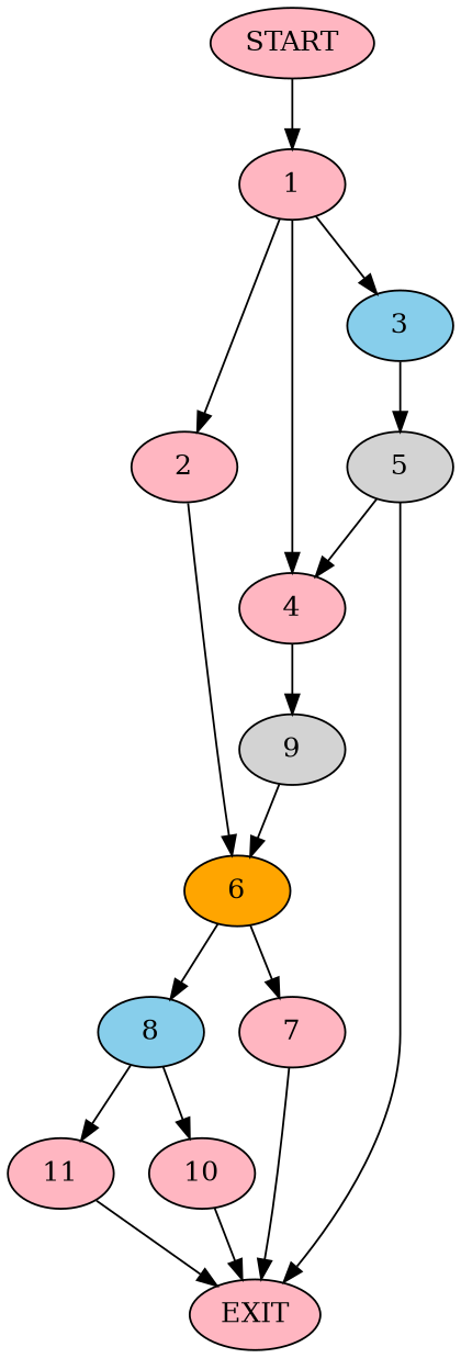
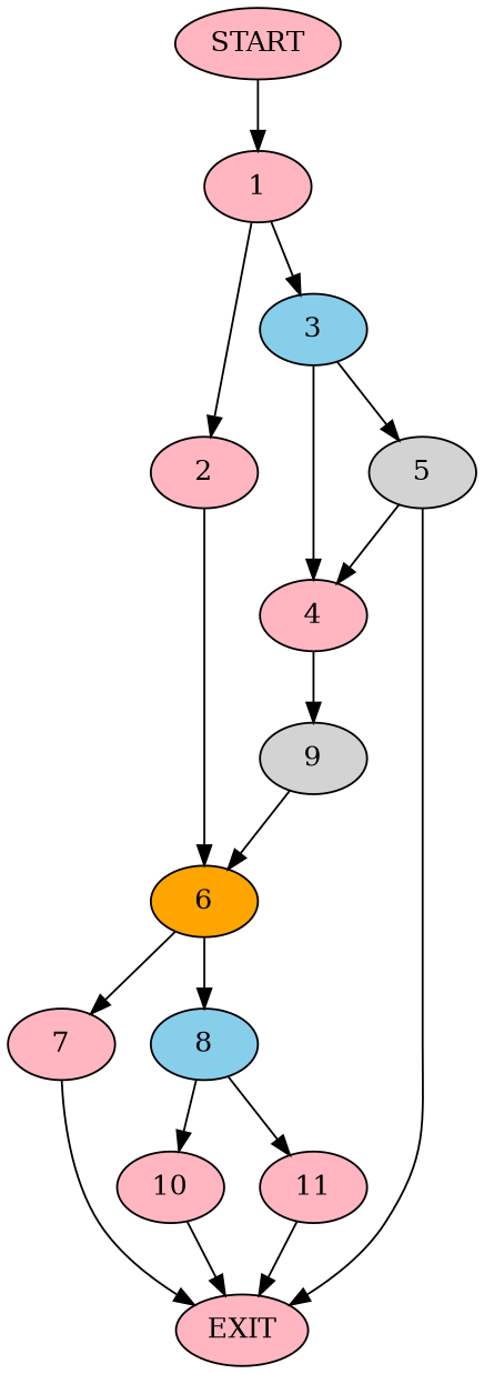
  digraph {
    node [fillcolor=lightpink style=filled]
    n1 [label=START]
    1
    2
    3 [fillcolor=skyblue]
    n5 [label=EXIT]
    6 [fillcolor=orange]
    4
    5 [fillcolor=lightgrey]
    7
    8 [fillcolor=skyblue]
    9 [fillcolor=lightgrey]
    10
    11
    n1 -> 1
    1 -> 2
    1 -> 3
    2 -> 6
-   1 -> 4
+   3 -> 4
    3 -> 5
    6 -> 7
    6 -> 8
    4 -> 9
    5 -> n5
    5 -> 4
    7 -> n5
    8 -> 10
    8 -> 11
    9 -> 6
    10 -> n5
    11 -> n5
  }
